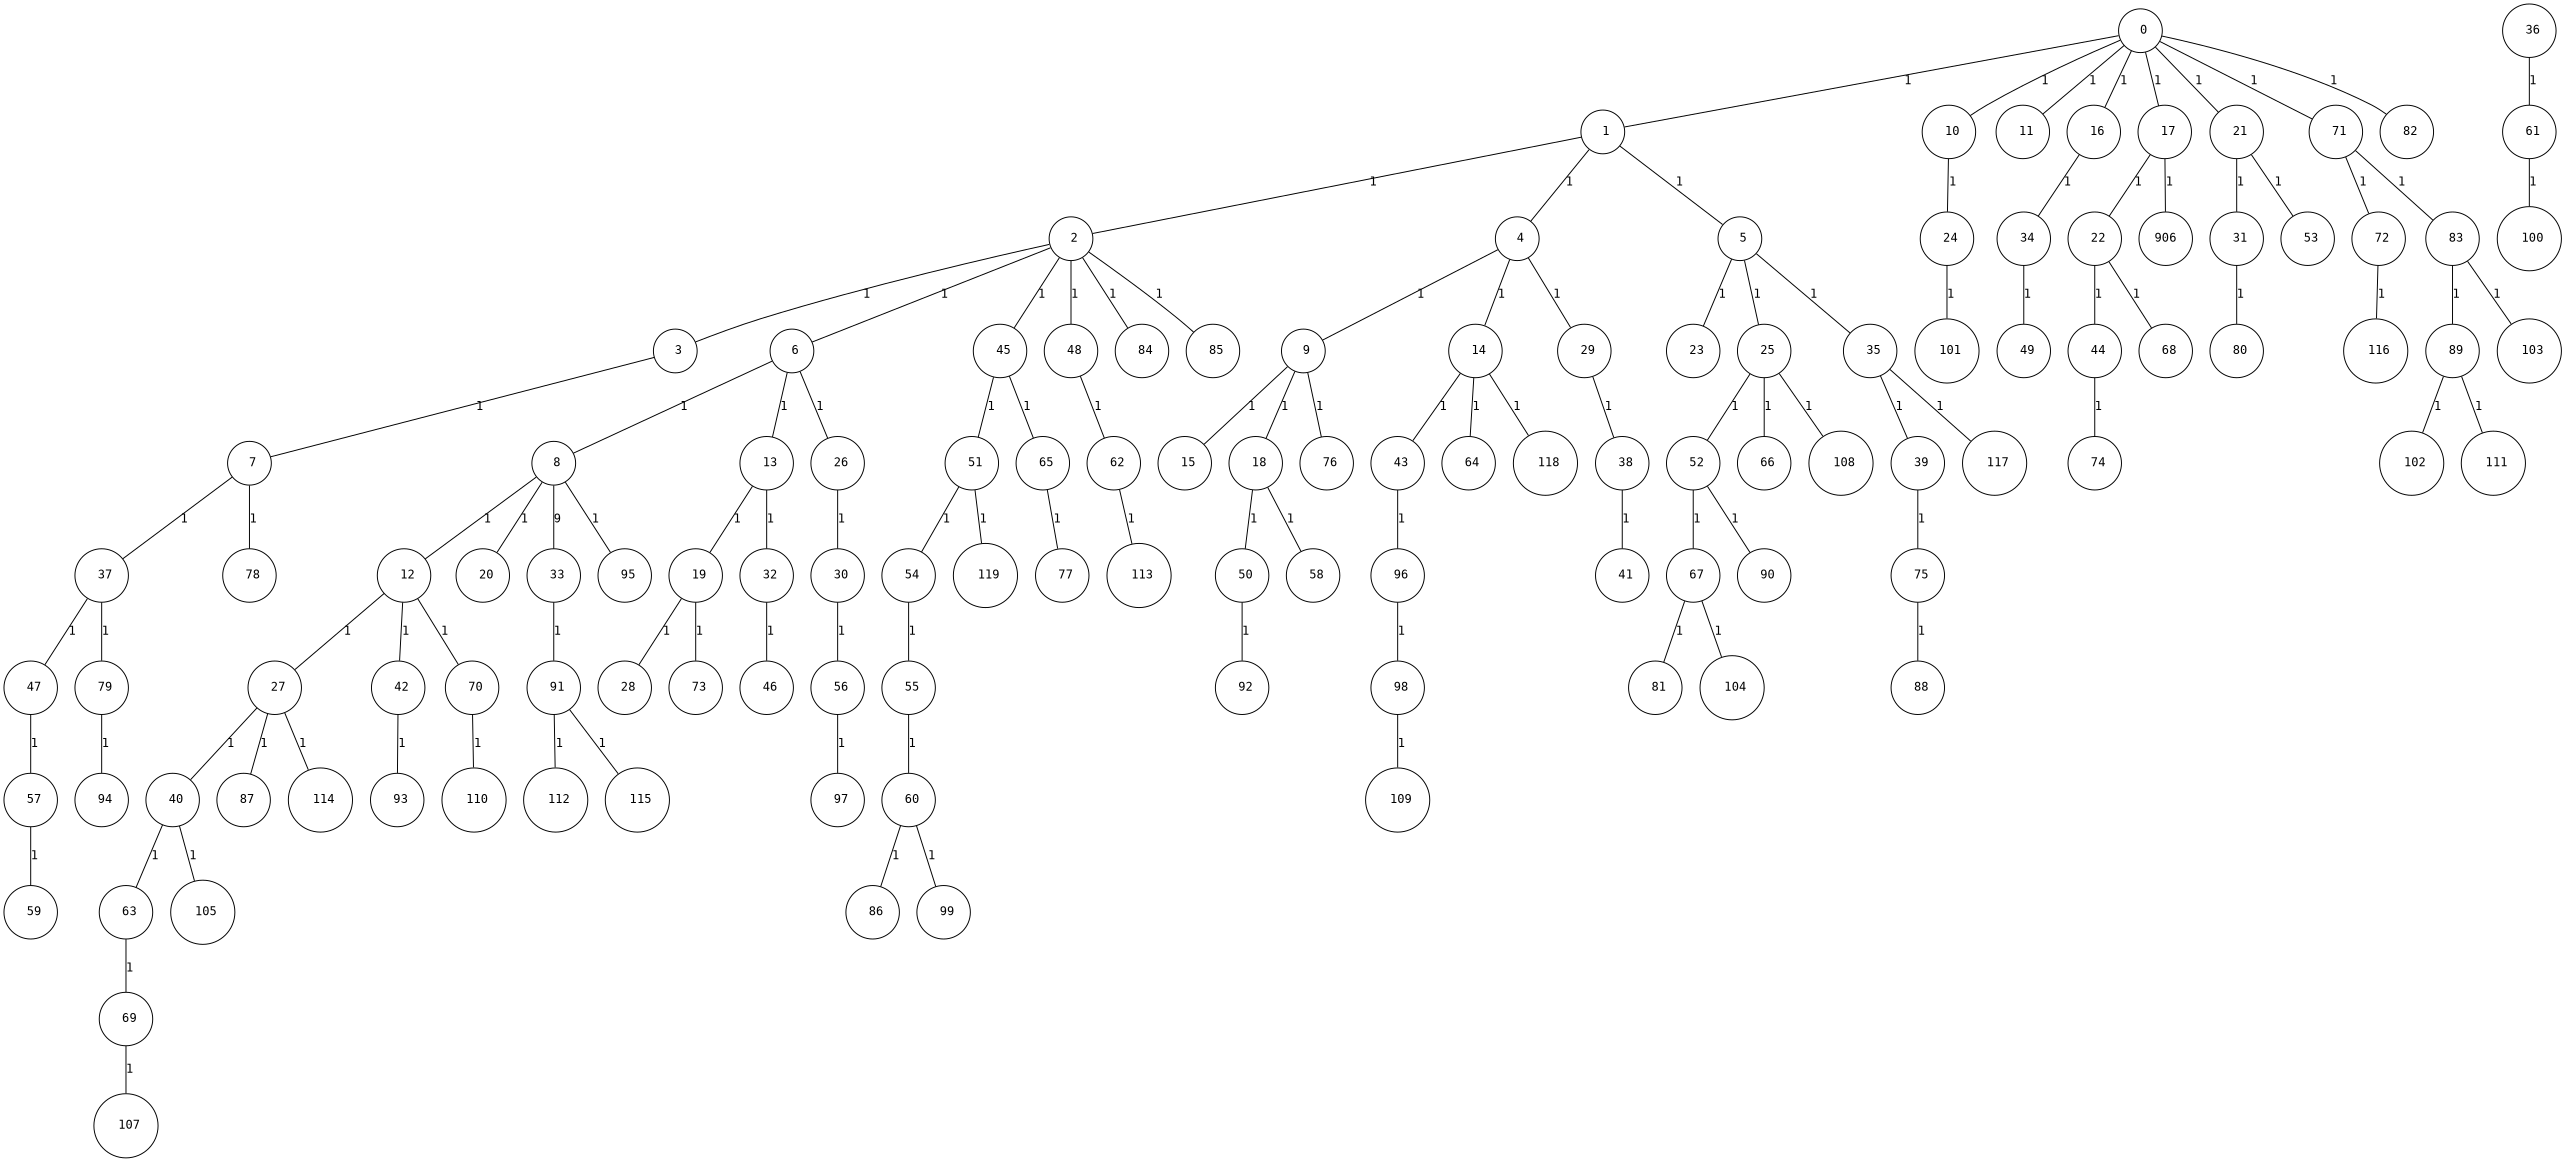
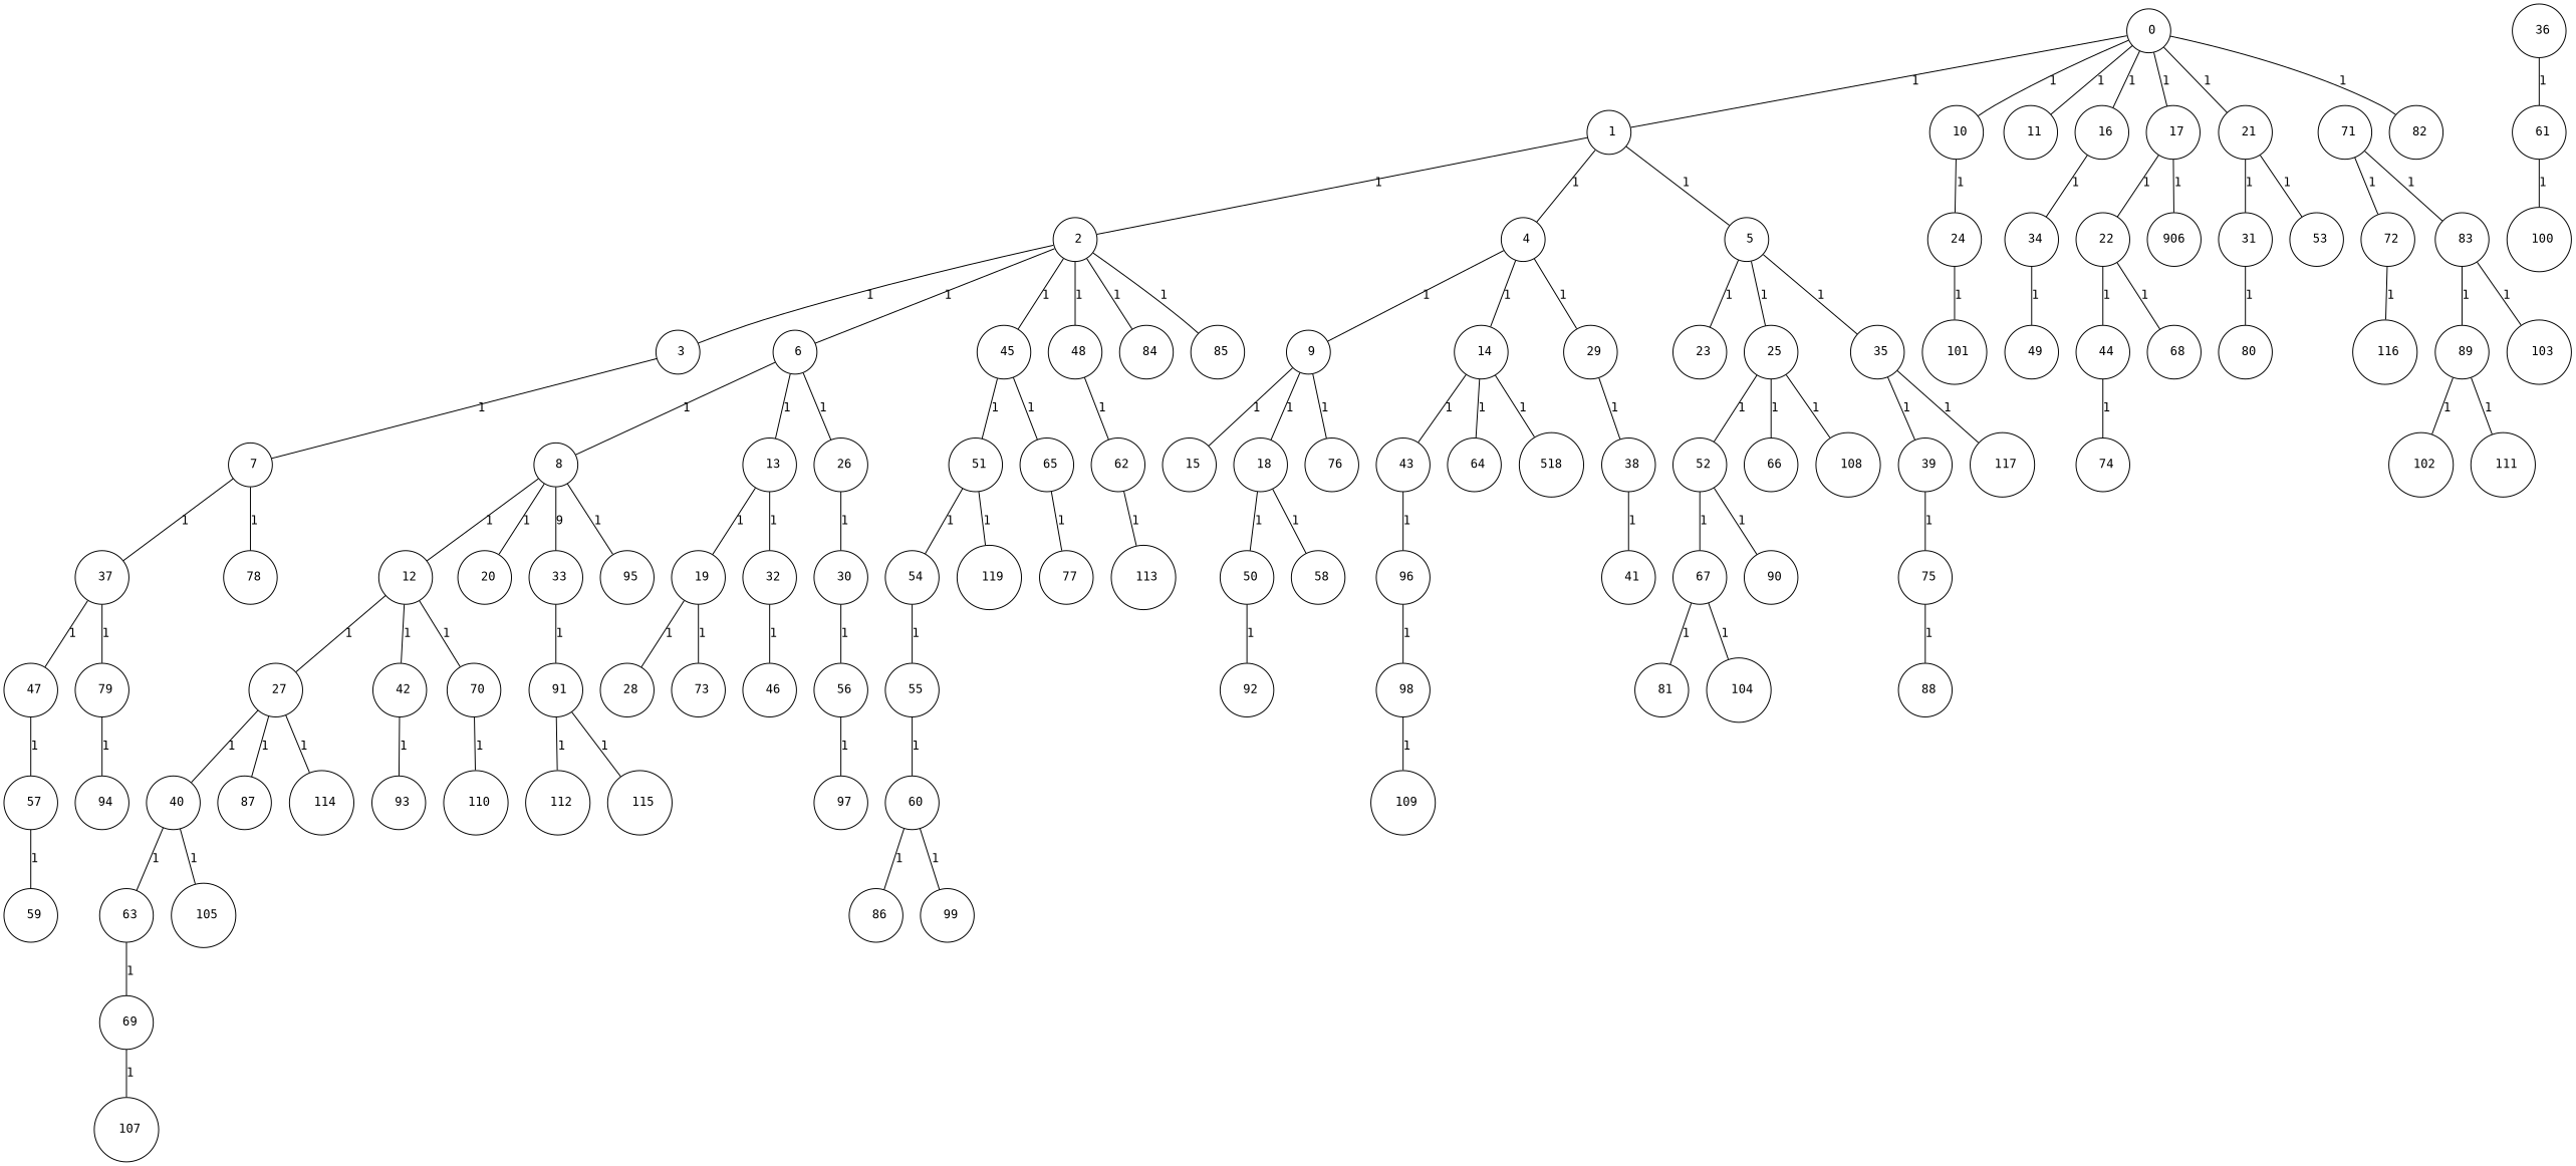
  graph {
    fixedsize="true;"
    fontname="DejaVu Sans Mono"
    node [color=black fontname="DejaVu Sans Mono" fontsize=12 hight=.12 shape=circle]
    edge [fontname="DejaVu Sans Mono" fontsize=12]
    n1 [label=" 0" width=.12]
    n2 [label=" 1" width=.12]
    n3 [label=" 10" width=.12]
    n4 [label=" 11" width=.12]
    n5 [label=" 16" width=.12]
    n6 [label=" 17" width=.12]
    n7 [label=" 21" width=.12]
    n8 [label=" 71" width=.12]
    n9 [label=" 82" width=.12]
    n10 [label=" 2" width=.12]
    n11 [label=" 4" width=.12]
    n12 [label=" 5" width=.12]
    n13 [label=" 24" width=.12]
    n14 [label=" 34" width=.12]
    n15 [label=" 22" width=.12]
    n16 [label=906 width=.12]
    n17 [label=" 31" width=.12]
    n18 [label=" 53" width=.12]
    n19 [label=" 72" width=.12]
    n20 [label=" 83" width=.12]
    n21 [label=" 3" width=.12]
    n22 [label=" 6" width=.12]
    n23 [label=" 45" width=.12]
    n24 [label=" 48" width=.12]
    n25 [label=" 84" width=.12]
    n26 [label=" 85" width=.12]
    n27 [label=" 9" width=.12]
    n28 [label=" 14" width=.12]
    n29 [label=" 29" width=.12]
    n30 [label=" 23" width=.12]
    n31 [label=" 25" width=.12]
    n32 [label=" 35" width=.12]
    n33 [label=" 7" width=.12]
    n34 [label=" 8" width=.12]
    n35 [label=" 13" width=.12]
    n36 [label=" 26" width=.12]
    n37 [label=" 51" width=.12]
    n38 [label=" 65" width=.12]
    n39 [label=" 62" width=.12]
    n40 [label=" 37" width=.12]
    n41 [label=" 78" width=.12]
    n42 [label=" 15" width=.12]
    n43 [label=" 18" width=.12]
    n44 [label=" 76" width=.12]
    n45 [label=" 43" width=.12]
    n46 [label=" 64" width=.12]
-   n47 [label=" 118" width=.12]
+   n47 [label=518 width=.12]
    n48 [label=" 38" width=.12]
    n49 [label=" 52" width=.12]
    n50 [label=" 66" width=.12]
    n51 [label=" 108" width=.12]
    n52 [label=" 39" width=.12]
    n53 [label=" 117" width=.12]
    n54 [label=" 12" width=.12]
    n55 [label=" 20" width=.12]
    n56 [label=" 33" width=.12]
    n57 [label=" 95" width=.12]
    n58 [label=" 19" width=.12]
    n59 [label=" 32" width=.12]
    n60 [label=" 30" width=.12]
    n61 [label=" 47" width=.12]
    n62 [label=" 79" width=.12]
    n63 [label=" 27" width=.12]
    n64 [label=" 42" width=.12]
    n65 [label=" 70" width=.12]
    n66 [label=" 91" width=.12]
    n67 [label=" 50" width=.12]
    n68 [label=" 58" width=.12]
    n69 [label=" 101" width=.12]
    n70 [label=" 40" width=.12]
    n71 [label=" 87" width=.12]
    n72 [label=" 114" width=.12]
    n73 [label=" 93" width=.12]
    n74 [label=" 110" width=.12]
    n75 [label=" 28" width=.12]
    n76 [label=" 73" width=.12]
    n77 [label=" 46" width=.12]
    n78 [label=" 96" width=.12]
    n79 [label=" 49" width=.12]
    n80 [label=" 44" width=.12]
    n81 [label=" 68" width=.12]
    n82 [label=" 92" width=.12]
    n83 [label=" 80" width=.12]
    n84 [label=" 74" width=.12]
    n85 [label=" 67" width=.12]
    n86 [label=" 90" width=.12]
    n87 [label=" 56" width=.12]
    n88 [label=" 36" width=.12]
    n89 [label=" 61" width=.12]
    n90 [label=" 63" width=.12]
    n91 [label=" 105" width=.12]
    n92 [label=" 41" width=.12]
    n93 [label=" 97" width=.12]
    n94 [label=" 112" width=.12]
    n95 [label=" 115" width=.12]
    n96 [label=" 75" width=.12]
    n97 [label=" 100" width=.12]
    n98 [label=" 57" width=.12]
    n99 [label=" 94" width=.12]
    n100 [label=" 88" width=.12]
    n101 [label=" 69" width=.12]
    n102 [label=" 98" width=.12]
    n103 [label=" 54" width=.12]
    n104 [label=" 119" width=.12]
    n105 [label=" 77" width=.12]
    n106 [label=" 59" width=.12]
    n107 [label=" 113" width=.12]
    n108 [label=" 55" width=.12]
    n109 [label=" 81" width=.12]
    n110 [label=" 104" width=.12]
    n111 [label=" 60" width=.12]
    n112 [label=" 86" width=.12]
    n113 [label=" 99" width=.12]
    n114 [label=" 107" width=.12]
    n115 [label=" 116" width=.12]
    n116 [label=" 89" width=.12]
    n117 [label=" 103" width=.12]
    n118 [label=" 102" width=.12]
    n119 [label=" 111" width=.12]
    n120 [label=" 109" width=.12]
    n1 -- n2 [label=1]
    n1 -- n3 [label=1]
    n1 -- n4 [label=1]
    n1 -- n5 [label=1]
    n1 -- n6 [label=1]
    n1 -- n7 [label=1]
-   n1 -- n8 [label=1]
    n1 -- n9 [label=1]
    n2 -- n10 [label=1]
    n2 -- n11 [label=1]
    n2 -- n12 [label=1]
    n3 -- n13 [label=1]
    n5 -- n14 [label=1]
    n6 -- n15 [label=1]
    n6 -- n16 [label=1]
    n7 -- n17 [label=1]
    n7 -- n18 [label=1]
    n8 -- n19 [label=1]
    n8 -- n20 [label=1]
    n10 -- n21 [label=1]
    n10 -- n22 [label=1]
    n10 -- n23 [label=1]
    n10 -- n24 [label=1]
    n10 -- n25 [label=1]
    n10 -- n26 [label=1]
    n11 -- n27 [label=1]
    n11 -- n28 [label=1]
    n11 -- n29 [label=1]
    n12 -- n30 [label=1]
    n12 -- n31 [label=1]
    n12 -- n32 [label=1]
    n13 -- n69 [label=1]
    n14 -- n79 [label=1]
    n15 -- n80 [label=1]
    n15 -- n81 [label=1]
    n17 -- n83 [label=1]
    n19 -- n115 [label=1]
    n20 -- n116 [label=1]
    n20 -- n117 [label=1]
    n21 -- n33 [label=1]
    n22 -- n34 [label=1]
    n22 -- n35 [label=1]
    n22 -- n36 [label=1]
    n23 -- n37 [label=1]
    n23 -- n38 [label=1]
    n24 -- n39 [label=1]
    n27 -- n42 [label=1]
    n27 -- n43 [label=1]
    n27 -- n44 [label=1]
    n28 -- n45 [label=1]
    n28 -- n46 [label=1]
    n28 -- n47 [label=1]
    n29 -- n48 [label=1]
    n31 -- n49 [label=1]
    n31 -- n50 [label=1]
    n31 -- n51 [label=1]
    n32 -- n52 [label=1]
    n32 -- n53 [label=1]
    n33 -- n40 [label=1]
    n33 -- n41 [label=1]
    n34 -- n54 [label=1]
    n34 -- n55 [label=1]
    n34 -- n56 [label=9]
    n34 -- n57 [label=1]
    n35 -- n58 [label=1]
    n35 -- n59 [label=1]
    n36 -- n60 [label=1]
    n37 -- n103 [label=1]
    n37 -- n104 [label=1]
    n38 -- n105 [label=1]
    n39 -- n107 [label=1]
    n40 -- n61 [label=1]
    n40 -- n62 [label=1]
    n43 -- n67 [label=1]
    n43 -- n68 [label=1]
    n45 -- n78 [label=1]
    n48 -- n92 [label=1]
    n49 -- n85 [label=1]
    n49 -- n86 [label=1]
    n52 -- n96 [label=1]
    n54 -- n63 [label=1]
    n54 -- n64 [label=1]
    n54 -- n65 [label=1]
    n56 -- n66 [label=1]
    n58 -- n75 [label=1]
    n58 -- n76 [label=1]
    n59 -- n77 [label=1]
    n60 -- n87 [label=1]
    n61 -- n98 [label=1]
    n62 -- n99 [label=1]
    n63 -- n70 [label=1]
    n63 -- n71 [label=1]
    n63 -- n72 [label=1]
    n64 -- n73 [label=1]
    n65 -- n74 [label=1]
    n66 -- n94 [label=1]
    n66 -- n95 [label=1]
    n67 -- n82 [label=1]
    n70 -- n90 [label=1]
    n70 -- n91 [label=1]
    n78 -- n102 [label=1]
    n80 -- n84 [label=1]
    n85 -- n109 [label=1]
    n85 -- n110 [label=1]
    n87 -- n93 [label=1]
    n88 -- n89 [label=1]
    n89 -- n97 [label=1]
    n90 -- n101 [label=1]
    n96 -- n100 [label=1]
    n98 -- n106 [label=1]
    n101 -- n114 [label=1]
    n102 -- n120 [label=1]
    n103 -- n108 [label=1]
    n108 -- n111 [label=1]
    n111 -- n112 [label=1]
    n111 -- n113 [label=1]
    n116 -- n118 [label=1]
    n116 -- n119 [label=1]
  }
